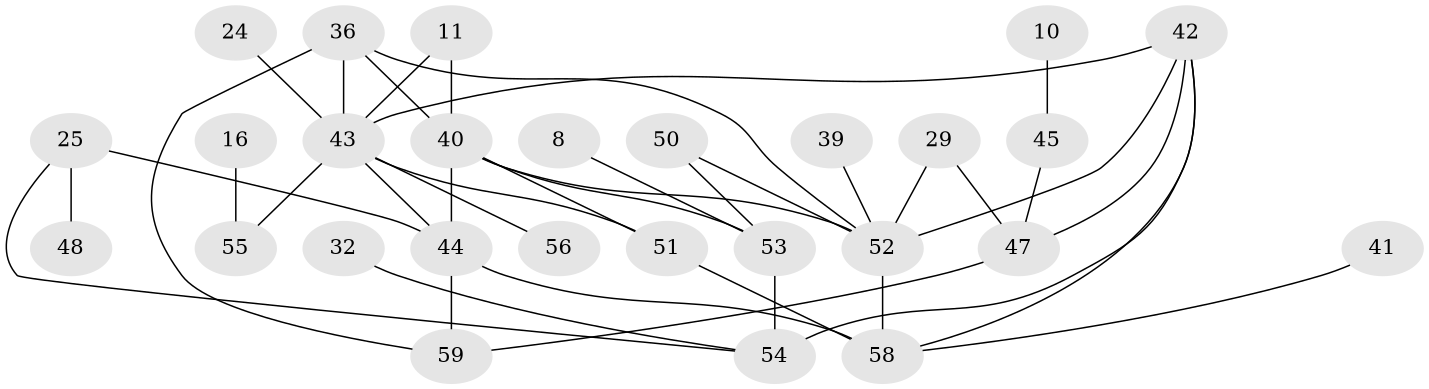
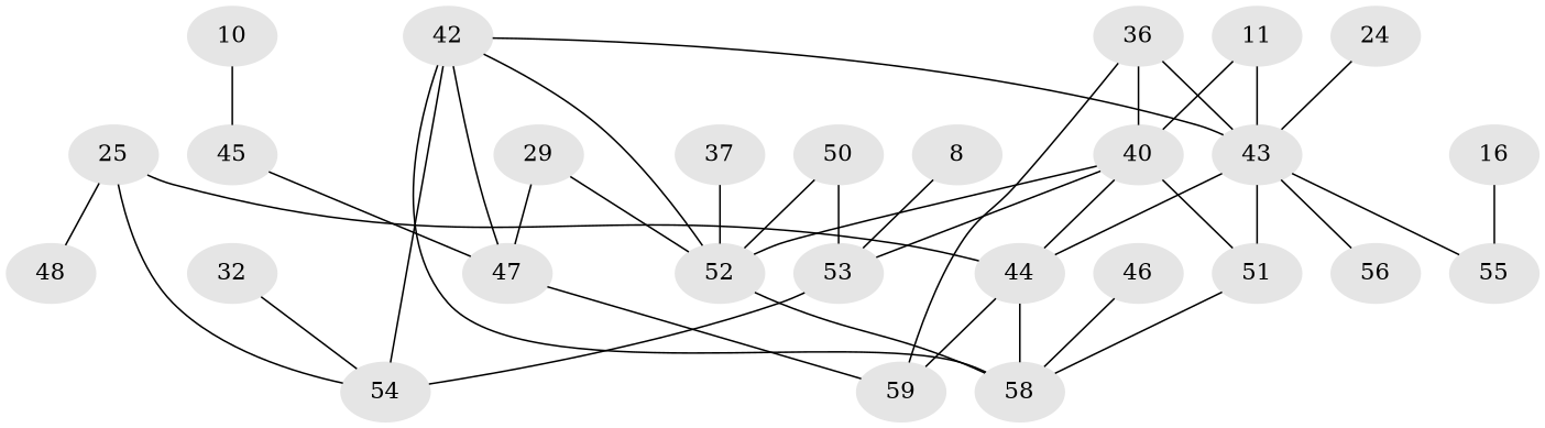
  graph {
    node [color=gray90 style=filled]
    8
    53
    54 [super="+38+39"]
    10
    45
    47 [super="+2+13"]
    11 [super="+9"]
    40 [super="+17+35"]
    43 [super="+4"]
    44 [super="+5+34"]
    52 [super="+49+31"]
    51 [super="+33"]
    55
    56
    16
    24
    59 [super="+57"]
    58 [super="+46"]
    25
    48
    29
    32
    36 [super="+18"]
-   37 [label=39]
-   41
+   37
+   41 [label=46]
    42 [super="+19+20+27+28"]
    50
    8 -- 53
    53 -- 54
    10 -- 45
    45 -- 47
    47 -- 59 [weight=2]
    11 -- 40
    11 -- 43 [weight=2]
    40 -- 53
    40 -- 44
    40 -- 52
    40 -- 51
    43 -- 44
    43 -- 51
    43 -- 55
    43 -- 56
    44 -- 59 [weight=2]
    44 -- 58 [weight=2]
    52 -- 58 [weight=2]
    51 -- 58
    16 -- 55
    24 -- 43
    25 -- 54
    25 -- 44
    25 -- 48
    29 -- 47
    29 -- 52
    32 -- 54
    36 -- 40
    36 -- 43 [weight=2]
-   36 -- 52
    36 -- 59
    37 -- 52
    41 -- 58
    42 -- 54 [weight=2]
    42 -- 47 [weight=2]
    42 -- 43 [weight=2]
    42 -- 52 [weight=2]
    42 -- 58
    50 -- 53
    50 -- 52
  }
